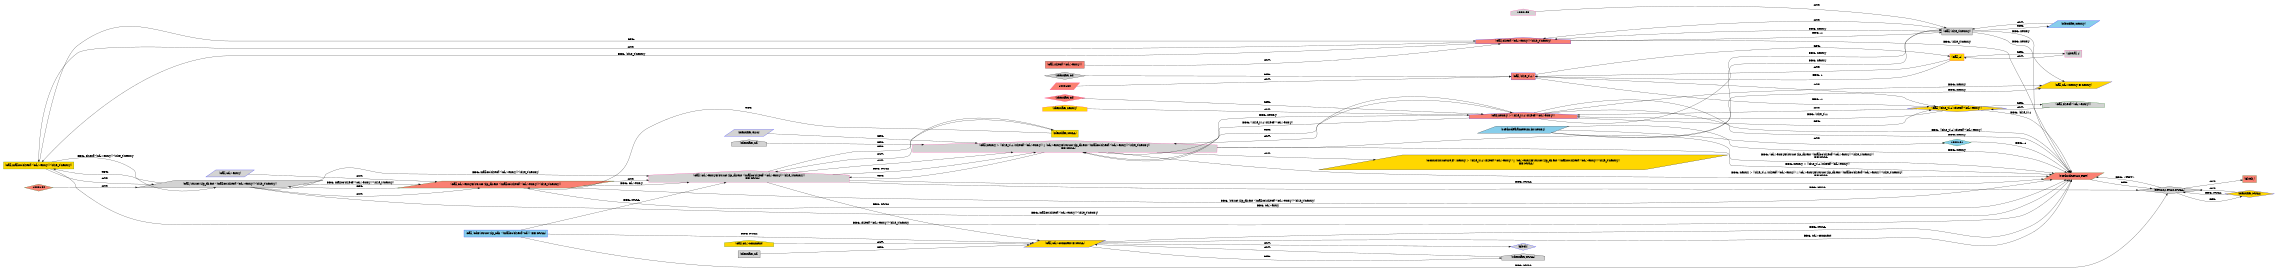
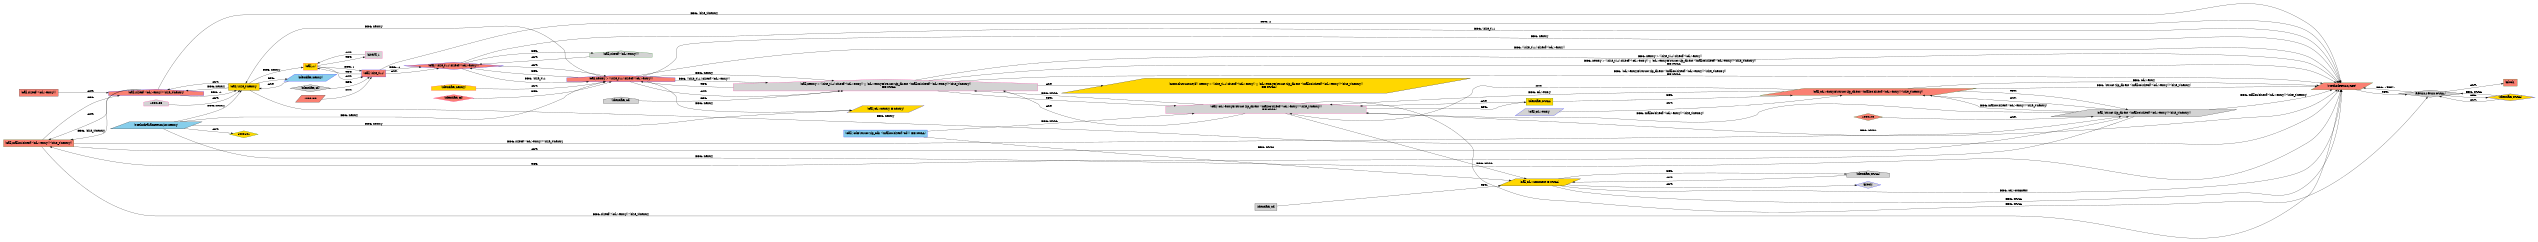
  digraph {
    rankdir=LR
    node [color=blue fillcolor=lightgrey shape=parallelogram style=filled]
-   n1 [color=darkgreen fillcolor=gold label="(Call,malloc(sizeof(*(cd->entry))*(size_t)nentry))" shape=box]
+   n1 [color=darkgreen fillcolor=salmon label="(Call,malloc(sizeof(*(cd->entry))*(size_t)nentry))" shape=box]
    n2 [fillcolor=salmon label="(Call,sizeof(*(cd->entry))*(size_t)nentry)" shape=house]
    n3 [color=black label="(Call,(struct zip_dirent *)malloc(sizeof(*(cd->entry))*(size_t)nentry))"]
    n4 [color=darkgreen fillcolor=salmon label="(MethodReturn,RET)"]
-   n5 [color=black label="(Call,(size_t)nentry)" shape=box]
+   n5 [color=black fillcolor=gold label="(Call,(size_t)nentry)" shape=box]
    n6 [color=deeppink label="(Call,(cd->entry=(struct zip_dirent *)malloc(sizeof(*(cd->entry))*(size_t)nentry))\n        == NULL)" shape=house]
    n7 [color=darkgreen fillcolor=salmon label="(Call,cd->entry=(struct zip_dirent *)malloc(sizeof(*(cd->entry))*(size_t)nentry))"]
    n8 [color=black label="(Return,return NULL;)" shape=diamond]
    n9 [fillcolor=gold label="(Call,cd->nentry = nentry)"]
    n10 [fillcolor=skyblue label="(Identifier,nentry)"]
    n11 [fillcolor=salmon label="(Call,nentry > ((size_t)-1)/sizeof(*(cd->entry)))" shape=house]
-   n12 [fillcolor=gold label="(Call,((size_t)-1)/sizeof(*(cd->entry)))" shape=diamond]
+   n12 [fillcolor=salmon label="(Call,((size_t)-1)/sizeof(*(cd->entry)))" shape=diamond]
    n13 [color=deeppink label="(Call,nentry > ((size_t)-1)/sizeof(*(cd->entry)) || (cd->entry=(struct zip_dirent *)malloc(sizeof(*(cd->entry))*(size_t)nentry))\n        == NULL)" shape=house]
    n14 [color=darkgreen label="(Call,sizeof(*(cd->entry)))" shape=house]
    n15 [color=black fillcolor=gold label="(ControlStructure,if ( nentry > ((size_t)-1)/sizeof(*(cd->entry)) || (cd->entry=(struct zip_dirent *)malloc(sizeof(*(cd->entry))*(size_t)nentry))\n        == NULL))"]
    n16 [color=black fillcolor=skyblue label="(MethodParameterIn,int nentry)"]
-   1000101 [color=darkgreen fillcolor=skyblue shape=diamond]
+   1000101 [color=darkgreen fillcolor=gold shape=diamond]
    n18 [fillcolor=salmon label="(Call,(size_t)-1)" shape=box]
    n19 [color=deeppink fillcolor=gold label="(Call,-1)" shape=box]
    n20 [color=deeppink label="(Literal,1)" shape=box]
-   n21 [fillcolor=gold label="(Call,cd->comment = NULL)"]
+   n21 [color=black fillcolor=gold label="(Call,cd->comment = NULL)"]
    n22 [color=darkgreen fillcolor=gold label="(Identifier,NULL)" shape=box]
    n23 [color=darkgreen fillcolor=salmon label="(Block,)" shape=box]
    n24 [fillcolor=gold label="(Identifier,NULL)" shape=diamond]
    n25 [color=black label="(Identifier,NULL)" shape=house]
    n26 [label="(Block,)" shape=diamond]
-   n27 [label="(Identifier,error)"]
    n28 [color=black label="(Identifier,cd)" shape=house]
-   n29 [color=darkgreen fillcolor=gold label="(Call,cd->comment)" shape=house]
    n30 [label="(Call,cd->entry)"]
    n31 [color=black fillcolor=salmon label="(Call,sizeof(*(cd->entry)))" shape=box]
    n32 [color=black label="(Identifier,cd)" shape=box]
    n33 [color=deeppink fillcolor=salmon label="(Identifier,cd)" shape=diamond]
    n34 [color=black label="(Identifier,cd)" shape=diamond]
    n35 [fillcolor=skyblue label="(Call,(cd=(struct zip_cdir *)malloc(sizeof(*cd))) == NULL)" shape=box]
    n36 [color=deeppink fillcolor=gold label="(Identifier,nentry)" shape=house]
    1000153 [color=deeppink shape=house]
-   1000130 [color=deeppink fillcolor=salmon]
+   1000130 [color=black fillcolor=salmon]
    1000144 [color=darkgreen fillcolor=salmon shape=diamond]
    n1 -> n2 [label="CFG: "]
    n1 -> n3 [label="AST: "]
    n1 -> n3 [label="DDG: sizeof(*(cd->entry))*(size_t)nentry"]
    n1 -> n4 [label="DDG: sizeof(*(cd->entry))*(size_t)nentry"]
    n2 -> n1 [label="AST: "]
    n2 -> n1 [label="DDG: (size_t)nentry"]
    n2 -> n4 [label="DDG: (size_t)nentry"]
    n2 -> n5 [label="DDG: -1"]
    n3 -> n1 [label="CFG: "]
    n3 -> n4 [label="DDG: malloc(sizeof(*(cd->entry))*(size_t)nentry)"]
    n3 -> n6 [label="DDG: malloc(sizeof(*(cd->entry))*(size_t)nentry)"]
    n3 -> n7 [label="AST: "]
    n3 -> n7 [label="DDG: malloc(sizeof(*(cd->entry))*(size_t)nentry)"]
    n4 -> n8 [label="CFG: "]
    n5 -> n2 [label="AST: "]
    n5 -> n2 [label="DDG: nentry"]
    n5 -> n4 [label="DDG: nentry"]
-   n5 -> n9 [label="DDG: nentry"]
+   n5 -> n19 [label="DDG: nentry"]
    n5 -> n10 [label="CFG: "]
    n6 -> n4 [label="DDG: NULL"]
    n6 -> n8 [label="DDG: NULL"]
    n6 -> n13 [label="AST: "]
    n6 -> n13 [label="DDG: NULL"]
    n6 -> n21 [label="DDG: NULL"]
    n6 -> n22 [label="CFG: "]
    n7 -> n3 [label="CFG: "]
    n7 -> n4 [label="DDG: cd->entry"]
    n7 -> n4 [label="DDG: (struct zip_dirent *)malloc(sizeof(*(cd->entry))*(size_t)nentry)"]
    n7 -> n6 [label="AST: "]
    n7 -> n6 [label="DDG: cd->entry"]
    n8 -> n4 [label="DDG: <RET>"]
    n8 -> n23 [label="AST: "]
    n8 -> n24 [label="CFG: "]
    n10 -> n5 [label="AST: "]
    n11 -> n4 [label="DDG: nentry"]
    n11 -> n4 [label="DDG: ((size_t)-1)/sizeof(*(cd->entry))"]
    n11 -> n5 [label="DDG: nentry"]
    n11 -> n9 [label="DDG: nentry"]
    n11 -> n12 [label="CFG: "]
    n11 -> n13 [label="AST: "]
    n11 -> n13 [label="DDG: nentry"]
    n11 -> n13 [label="DDG: ((size_t)-1)/sizeof(*(cd->entry))"]
    n12 -> n4 [label="DDG: (size_t)-1"]
    n12 -> n11 [label="AST: "]
    n12 -> n11 [label="DDG: (size_t)-1"]
    n12 -> n14 [label="CFG: "]
    n13 -> n4 [label="DDG: nentry > ((size_t)-1)/sizeof(*(cd->entry))"]
    n13 -> n4 [label="DDG: nentry > ((size_t)-1)/sizeof(*(cd->entry)) || (cd->entry=(struct zip_dirent *)malloc(sizeof(*(cd->entry))*(size_t)nentry))\n        == NULL"]
    n13 -> n4 [label="DDG: (cd->entry=(struct zip_dirent *)malloc(sizeof(*(cd->entry))*(size_t)nentry))\n        == NULL"]
    n13 -> n6 [label="CFG: "]
    n13 -> n11 [label="CFG: "]
    n13 -> n15 [label="AST: "]
    n14 -> n12 [label="AST: "]
    n16 -> n4 [label="DDG: nentry"]
    n16 -> n5 [label="DDG: nentry"]
    n16 -> n9 [label="DDG: nentry"]
+   n16 -> n11 [label="DDG: nentry"]
    n16 -> 1000101 [label="AST: "]
-   1000101 -> n4 [label="DDG: -1"]
+   n18 -> n4 [label="DDG: -1"]
    n18 -> n12 [label="AST: "]
    n18 -> n12 [label="DDG: -1"]
    n18 -> n19 [label="CFG: "]
    n19 -> n18 [label="AST: "]
    n19 -> n18 [label="DDG: 1"]
    n19 -> n20 [label="CFG: "]
    n20 -> n19 [label="AST: "]
    n21 -> n4 [label="DDG: cd->comment"]
    n21 -> n4 [label="DDG: NULL"]
    n21 -> n25 [label="CFG: "]
    n21 -> n26 [label="AST: "]
    n22 -> n6 [label="AST: "]
    n22 -> n7 [label="CFG: "]
    n24 -> n8 [label="AST: "]
    n24 -> n8 [label="DDG: NULL"]
    n25 -> n21 [label="AST: "]
-   n27 -> n13 [label="CFG: "]
    n28 -> n13 [label="CFG: "]
-   n29 -> n21 [label="AST: "]
    n30 -> n7 [label="AST: "]
    n31 -> n2 [label="AST: "]
    n32 -> n21 [label="CFG: "]
    n33 -> n11 [label="CFG: "]
    n34 -> n18 [label="CFG: "]
    n35 -> n6 [label="DDG: NULL"]
-   n35 -> n8 [label="DDG: NULL"]
    n35 -> n21 [label="DDG: NULL"]
    n36 -> n11 [label="AST: "]
    1000153 -> n5 [label="AST: "]
    1000130 -> n18 [label="AST: "]
    1000144 -> n3 [label="AST: "]
  }
